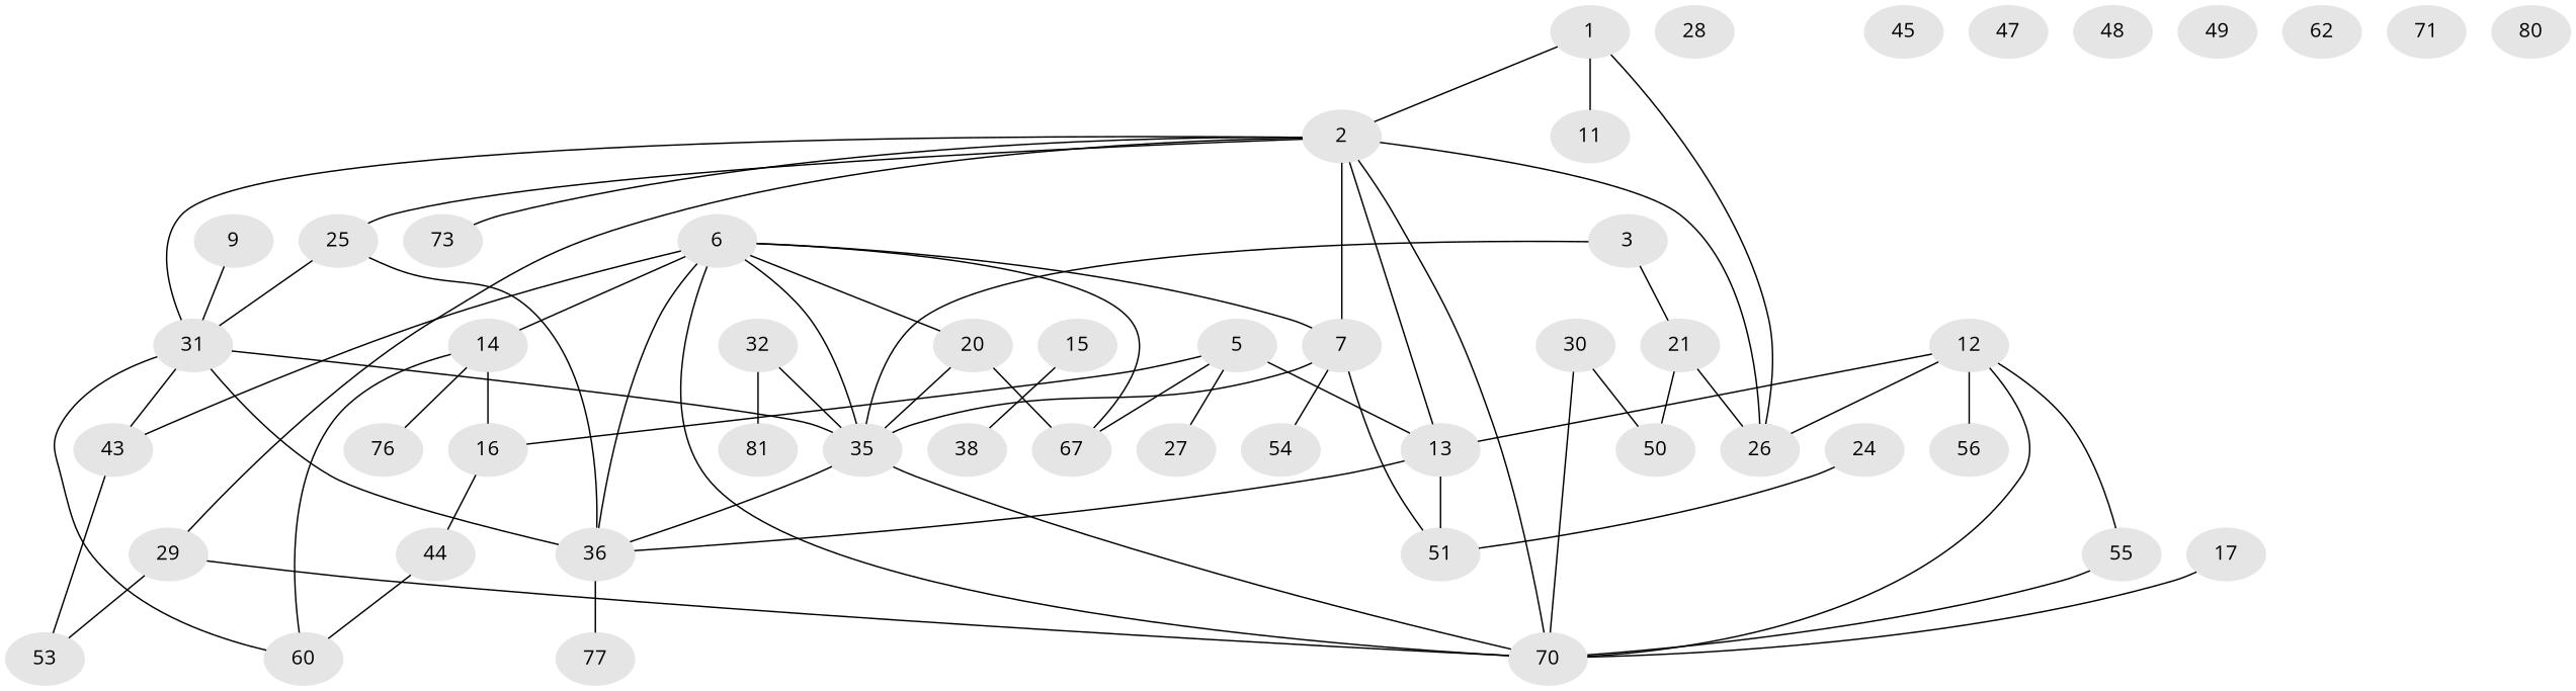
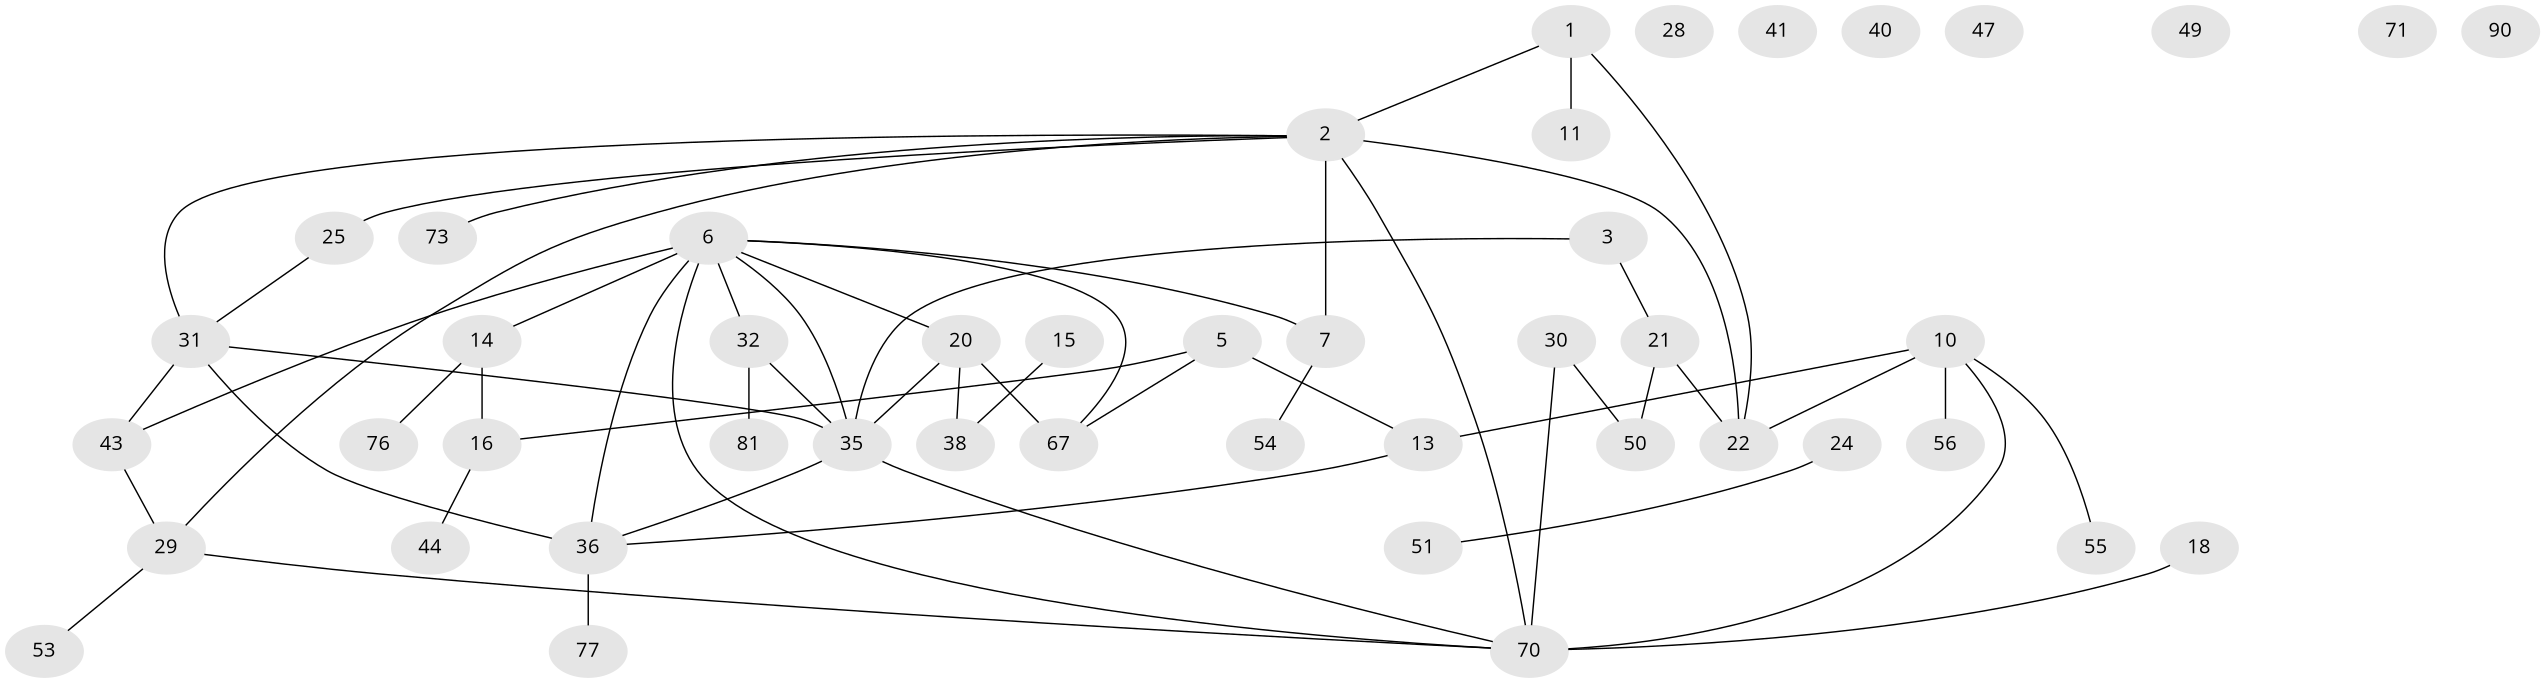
  graph {
    fontname="Open Sans"
    node [color=gray90 fontname="Open Sans" style=filled]
    edge [fontname="Open Sans"]
    1 [super="+83+92"]
    2 [super="+100+94+4"]
    11 [super="+86"]
-   22 [super="+33" label=26]
+   22 [super="+33"]
    7 [super="+23"]
    13 [super="+17"]
    25
    29
    31 [super="+68+80"]
    70 [super="+72"]
    73
    35 [super="+40+98+89"]
    51 [super="+61+52"]
    54
    36 [super="+46"]
    53 [super="+63+74"]
    43
-   60 [super="+103"]
    3 [super="+26"]
    21 [super="+91"]
    50
    5 [super="+12+93"]
    16 [super="+66+19"]
-   27
    67
    44 [super="+88"]
    6 [super="+34+57"]
    14 [super="+37"]
    20
    32 [super="+42"]
    76 [super="+95"]
    38
    81 [super="+101"]
    77
-   9 [super="+75"]
-   10 [super="+99" label=12]
+   10 [super="+99"]
    55 [super="+65"]
    56
    15
    24
-   18 [super="+64" label=17]
+   18 [super="+64"]
    28
    30 [super="+102"]
-   45
+   41
+   45 [label=40]
    47
-   48 [super="+78"]
    49
-   62
    71
-   90 [label=80]
+   90
    1 -- 2
    1 -- 11
    1 -- 22
    2 -- 22
    2 -- 7 [weight=3]
-   2 -- 13
    2 -- 25
    2 -- 29
    2 -- 31
    2 -- 70
    2 -- 73
-   7 -- 35
-   7 -- 51
    7 -- 54
-   13 -- 51
    13 -- 36
    25 -- 31
-   25 -- 36
    29 -- 70
    29 -- 53
    31 -- 35
    31 -- 36 [weight=2]
    31 -- 43
-   31 -- 60
    35 -- 70
    35 -- 36
    36 -- 77
-   43 -- 53
+   43 -- 29
    3 -- 35
    3 -- 21
    21 -- 22
    21 -- 50
    5 -- 13
    5 -- 16
-   5 -- 27
    5 -- 67
    16 -- 44
-   44 -- 60
    6 -- 7
    6 -- 70
    6 -- 35
    6 -- 36
    6 -- 43
    6 -- 67
    6 -- 14 [weight=2]
    6 -- 20
-   14 -- 60
+   6 -- 32
    14 -- 16
    14 -- 76
    20 -- 35
    20 -- 67
+   20 -- 38
    32 -- 35
    32 -- 81
-   9 -- 31
    10 -- 22
    10 -- 13
    10 -- 70
    10 -- 55
    10 -- 56
-   55 -- 70
    15 -- 38
    24 -- 51
    18 -- 70
    30 -- 70
    30 -- 50
  }
